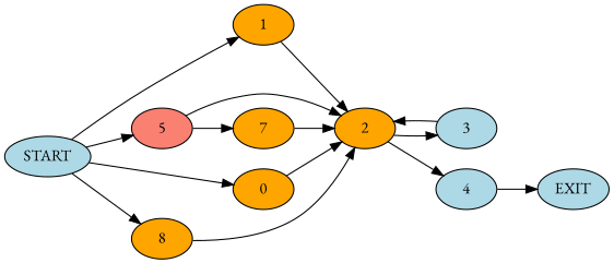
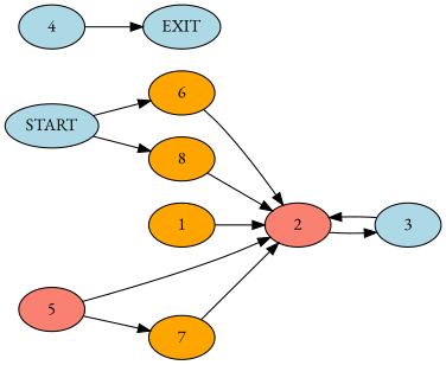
  digraph {
    fontname="EB Garamond"
    rankdir=LR
    node [fillcolor=lightblue fontname="EB Garamond" style=filled]
    edge [fontname="EB Garamond"]
    n1 [label=START]
    1 [fillcolor=orange]
    5 [fillcolor=salmon]
-   6 [fillcolor=orange label=0]
+   6 [fillcolor=orange]
    8 [fillcolor=orange]
-   2 [fillcolor=orange]
+   2 [fillcolor=salmon]
    7 [fillcolor=orange]
    n8 [label=EXIT]
    3
    4
-   n1 -> 1
-   n1 -> 5
    n1 -> 6
    n1 -> 8
    1 -> 2
    5 -> 2
    5 -> 7
    6 -> 2
    8 -> 2
    2 -> 3
-   2 -> 4
    7 -> 2
    3 -> 2
    4 -> n8
  }
